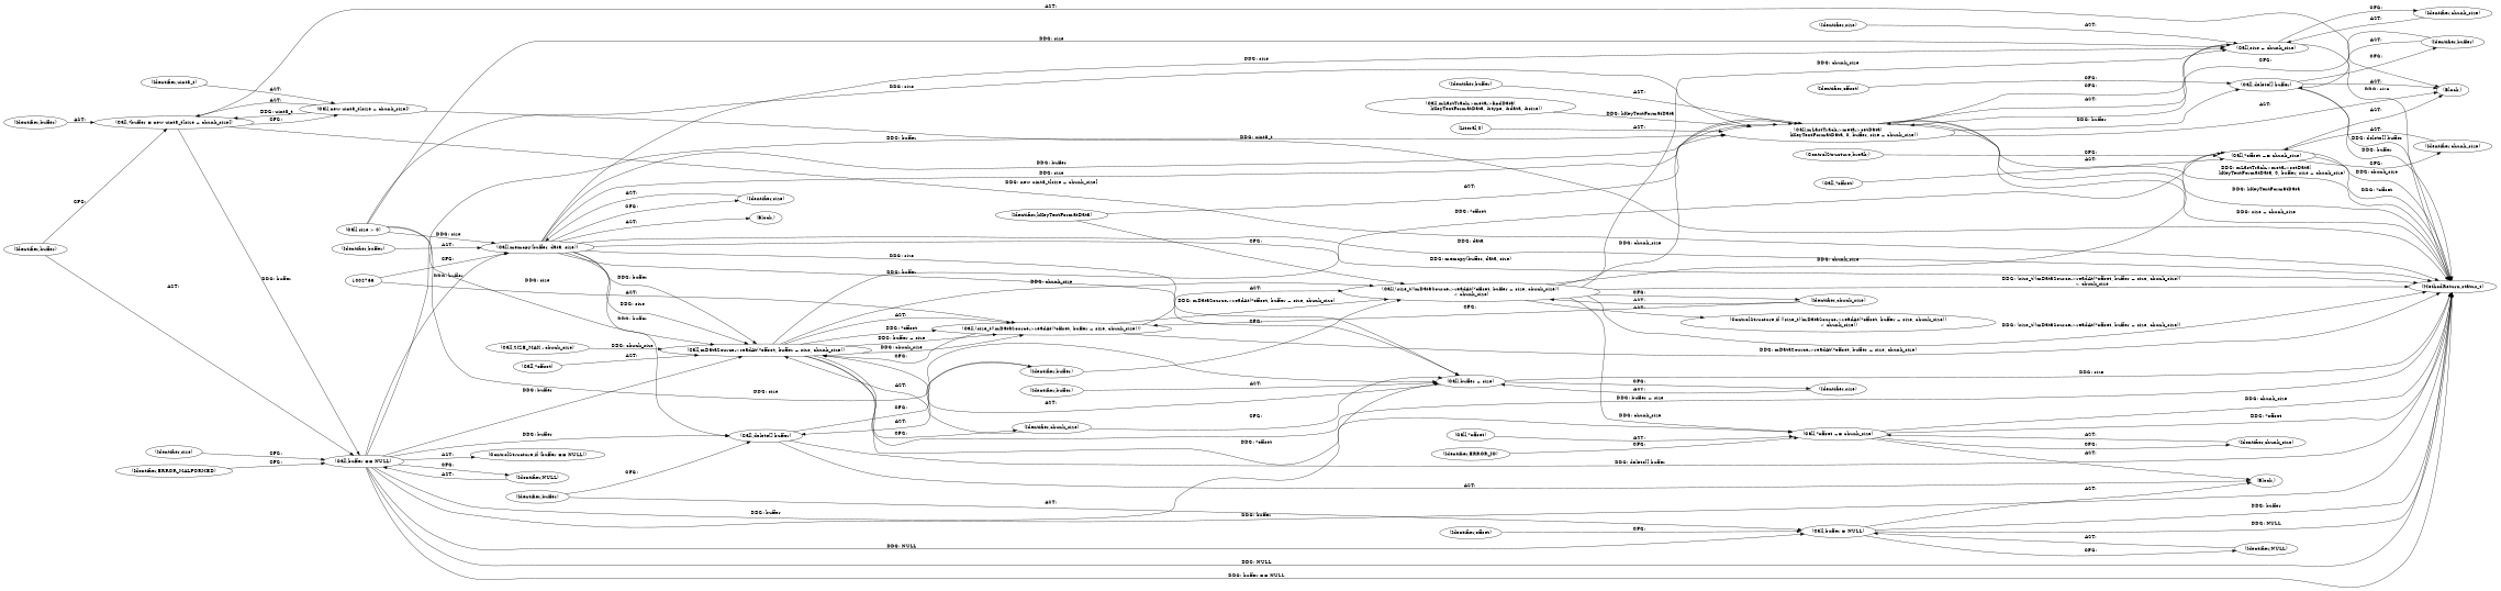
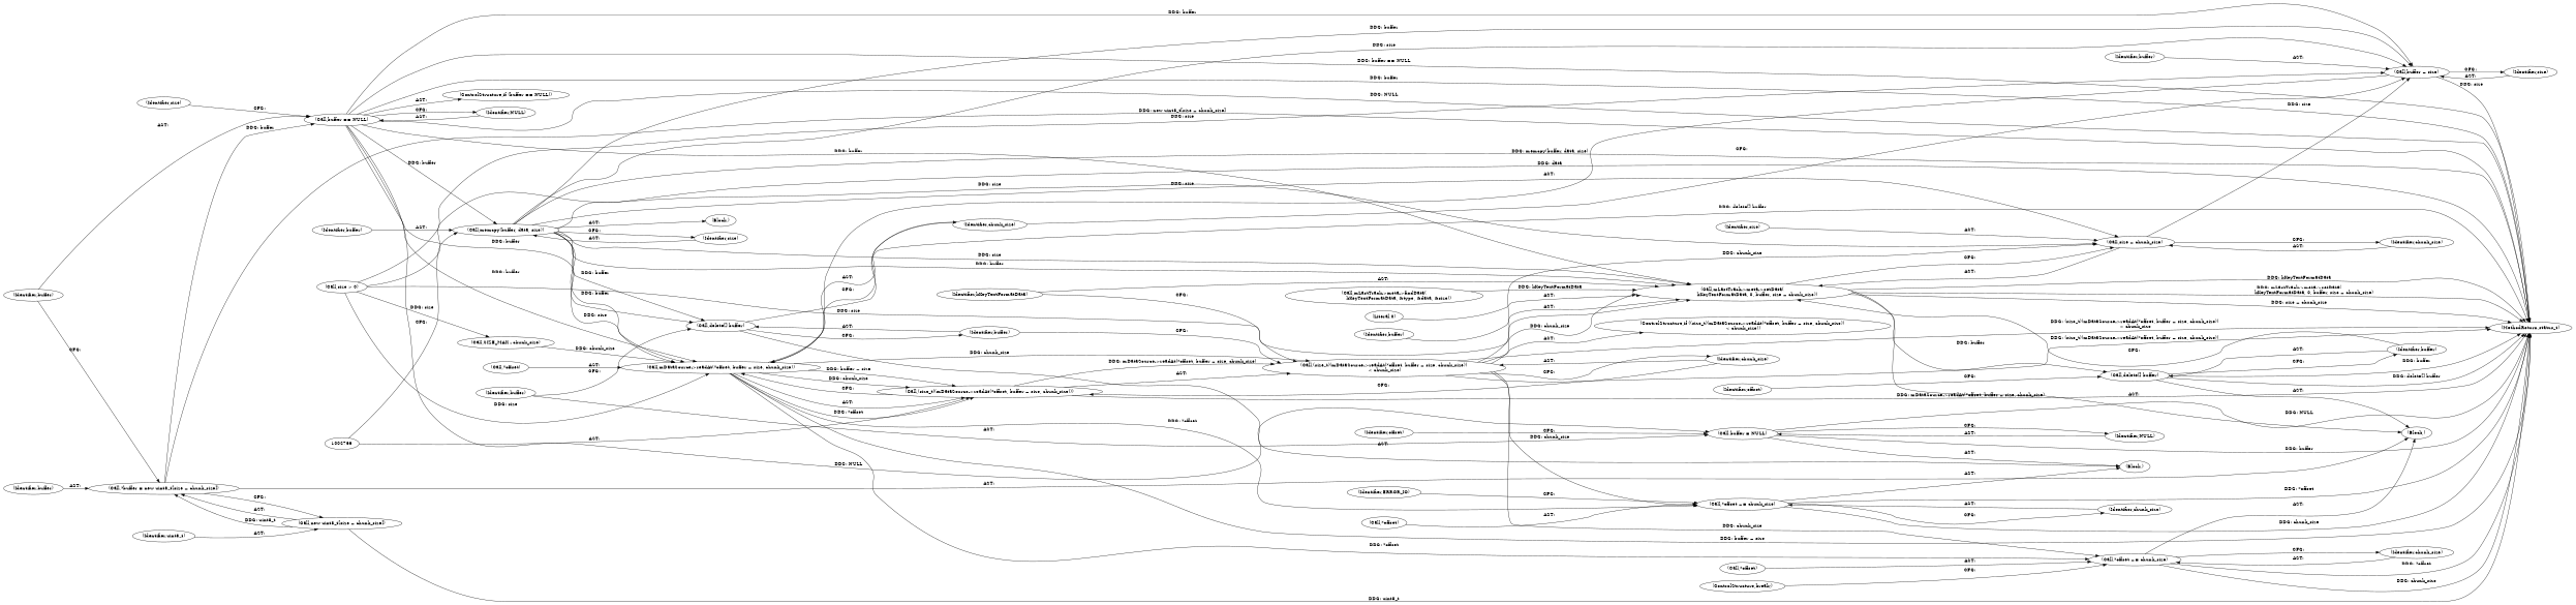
  digraph {
    rankdir=LR
    n1 [label="(Call,*buffer = new uint8_t[size + chunk_size])"]
    n2 [label="(Call,new uint8_t[size + chunk_size])"]
    n3 [label="(Call,buffer == NULL)"]
    n4 [label="(MethodReturn,status_t)"]
    n5 [label="(Block,)"]
    n6 [label="(Call,memcpy(buffer, data, size))"]
    n7 [label="(Call,mDataSource->readAt(*offset, buffer + size, chunk_size))"]
    n8 [label="(Call,mLastTrack->meta->setData(\n                    kKeyTextFormatData, 0, buffer, size + chunk_size))"]
    n9 [label="(Call,buffer + size)"]
    n10 [label="(Call,delete[] buffer)"]
    n11 [label="(Call,buffer = NULL)"]
    n12 [label="(ControlStructure,if (buffer == NULL))"]
    n13 [label="(Identifier,NULL)"]
    n14 [label="(Identifier,uint8_t)"]
    n15 [label="(Call,size + chunk_size)"]
    n16 [label="(Identifier,size)"]
    n17 [label="(Block,)"]
    n18 [label="(Call,(size_t)(mDataSource->readAt(*offset, buffer + size, chunk_size)))"]
    n19 [label="(Call,(size_t)(mDataSource->readAt(*offset, buffer + size, chunk_size))\n < chunk_size)"]
    n20 [label="(Call,*offset += chunk_size)"]
    n21 [label="(Call,*offset += chunk_size)"]
    n22 [label="(Identifier,chunk_size)"]
    n23 [label="(Call,delete[] buffer)"]
    n24 [label="(Identifier,size)"]
    n25 [label="(Block,)"]
    n26 [label="(Identifier,buffer)"]
    n27 [label="(Identifier,NULL)"]
    n28 [label="(Identifier,chunk_size)"]
    n29 [label="(Identifier,chunk_size)"]
    n30 [label="(ControlStructure,if ((size_t)(mDataSource->readAt(*offset, buffer + size, chunk_size))\n < chunk_size))"]
    n31 [label="(Identifier,chunk_size)"]
    n32 [label="(Identifier,chunk_size)"]
    n33 [label="(Identifier,buffer)"]
    n34 [label="(Identifier,offset)"]
    n35 [label="(Identifier,kKeyTextFormatData)"]
    n36 [label="(Call,SIZE_MAX - chunk_size)"]
-   n37 [label="(Identifier,ERROR_MALFORMED)"]
    n38 [label="(Call,mLastTrack->meta->findData(\n                    kKeyTextFormatData, &type, &data, &size))"]
    n39 [label="(ControlStructure,break;)"]
    n40 [label="(Identifier,buffer)"]
    n41 [label="(Call,*offset)"]
    n42 [label="(Call,*offset)"]
    n43 [label="(Literal,0)"]
    n44 [label="(Identifier,buffer)"]
    n45 [label="(Call,*offset)"]
    n46 [label="(Call,size > 0)"]
    n47 [label="(Identifier,buffer)"]
    n48 [label="(Identifier,ERROR_IO)"]
    n49 [label="(Identifier,buffer)"]
    n50 [label="(Identifier,buffer)"]
    n51 [label="(Identifier,buffer)"]
    n52 [label="(Identifier,offset)"]
    n53 [label="(Identifier,size)"]
    n54 [label="(Identifier,size)"]
    1002766
    n1 -> n2 [label="CFG: "]
    n1 -> n3 [label="DDG: buffer"]
    n1 -> n4 [label="DDG: new uint8_t[size + chunk_size]"]
    n1 -> n5 [label="AST: "]
    n2 -> n1 [label="AST: "]
    n2 -> n1 [label="DDG: uint8_t"]
    n2 -> n4 [label="DDG: uint8_t"]
    n3 -> n4 [label="DDG: NULL"]
    n3 -> n4 [label="DDG: buffer == NULL"]
    n3 -> n4 [label="DDG: buffer"]
    n3 -> n6 [label="DDG: buffer"]
    n3 -> n7 [label="DDG: buffer"]
    n3 -> n8 [label="DDG: buffer"]
    n3 -> n9 [label="DDG: buffer"]
    n3 -> n10 [label="DDG: buffer"]
    n3 -> n11 [label="DDG: NULL"]
    n3 -> n12 [label="AST: "]
    n3 -> n13 [label="CFG: "]
    n6 -> n4 [label="DDG: memcpy(buffer, data, size)"]
    n6 -> n4 [label="DDG: data"]
    n6 -> n7 [label="DDG: buffer"]
    n6 -> n7 [label="DDG: size"]
    n6 -> n8 [label="DDG: buffer"]
    n6 -> n8 [label="DDG: size"]
    n6 -> n9 [label="DDG: buffer"]
    n6 -> n9 [label="DDG: size"]
    n6 -> n10 [label="DDG: buffer"]
    n6 -> n15 [label="DDG: size"]
    n6 -> n16 [label="CFG: "]
    n6 -> n17 [label="AST: "]
    n7 -> n4 [label="DDG: buffer + size"]
    n7 -> n18 [label="AST: "]
    n7 -> n18 [label="DDG: *offset"]
    n7 -> n18 [label="DDG: buffer + size"]
    n7 -> n18 [label="DDG: chunk_size"]
    n7 -> n19 [label="DDG: chunk_size"]
    n7 -> n20 [label="DDG: *offset"]
    n7 -> n21 [label="DDG: *offset"]
    n7 -> n22 [label="CFG: "]
    n8 -> n4 [label="DDG: kKeyTextFormatData"]
    n8 -> n4 [label="DDG: mLastTrack->meta->setData(\n                    kKeyTextFormatData, 0, buffer, size + chunk_size)"]
    n8 -> n4 [label="DDG: size + chunk_size"]
    n8 -> n5 [label="AST: "]
    n8 -> n15 [label="CFG: "]
    n8 -> n23 [label="DDG: buffer"]
    n9 -> n4 [label="DDG: size"]
    n9 -> n7 [label="AST: "]
    n9 -> n24 [label="CFG: "]
    n10 -> n4 [label="DDG: delete[] buffer"]
    n10 -> n25 [label="AST: "]
    n10 -> n26 [label="CFG: "]
    n11 -> n4 [label="DDG: NULL"]
    n11 -> n4 [label="DDG: buffer"]
    n11 -> n25 [label="AST: "]
    n11 -> n27 [label="CFG: "]
    n13 -> n3 [label="AST: "]
    n14 -> n2 [label="AST: "]
-   n15 -> n4 [label="DDG: size"]
+   n15 -> n9 [label="DDG: size"]
    n15 -> n8 [label="AST: "]
    n15 -> n28 [label="CFG: "]
    n16 -> n6 [label="AST: "]
    n18 -> n4 [label="DDG: mDataSource->readAt(*offset, buffer + size, chunk_size)"]
    n18 -> n7 [label="CFG: "]
    n18 -> n19 [label="AST: "]
    n18 -> n19 [label="DDG: mDataSource->readAt(*offset, buffer + size, chunk_size)"]
    n19 -> n4 [label="DDG: (size_t)(mDataSource->readAt(*offset, buffer + size, chunk_size))\n < chunk_size"]
    n19 -> n4 [label="DDG: (size_t)(mDataSource->readAt(*offset, buffer + size, chunk_size))"]
    n19 -> n8 [label="DDG: chunk_size"]
    n19 -> n15 [label="DDG: chunk_size"]
    n19 -> n20 [label="DDG: chunk_size"]
    n19 -> n21 [label="DDG: chunk_size"]
    n19 -> n29 [label="CFG: "]
    n19 -> n30 [label="AST: "]
    n20 -> n4 [label="DDG: *offset"]
    n20 -> n4 [label="DDG: chunk_size"]
    n20 -> n25 [label="AST: "]
    n20 -> n31 [label="CFG: "]
    n21 -> n4 [label="DDG: *offset"]
    n21 -> n4 [label="DDG: chunk_size"]
    n21 -> n5 [label="AST: "]
    n21 -> n32 [label="CFG: "]
    n22 -> n7 [label="AST: "]
    n22 -> n9 [label="CFG: "]
    n23 -> n4 [label="DDG: buffer"]
    n23 -> n4 [label="DDG: delete[] buffer"]
    n23 -> n5 [label="AST: "]
    n23 -> n33 [label="CFG: "]
    n24 -> n9 [label="AST: "]
    n26 -> n10 [label="AST: "]
    n26 -> n19 [label="CFG: "]
    n27 -> n11 [label="AST: "]
    n28 -> n15 [label="AST: "]
    n29 -> n18 [label="CFG: "]
    n29 -> n19 [label="AST: "]
    n31 -> n20 [label="AST: "]
    n32 -> n21 [label="AST: "]
    n33 -> n8 [label="CFG: "]
    n33 -> n23 [label="AST: "]
    n34 -> n11 [label="CFG: "]
    n35 -> n8 [label="AST: "]
    n35 -> n19 [label="CFG: "]
    n36 -> n7 [label="DDG: chunk_size"]
-   n37 -> n3 [label="CFG: "]
    n38 -> n8 [label="DDG: kKeyTextFormatData"]
    n39 -> n21 [label="CFG: "]
    n40 -> n6 [label="AST: "]
    n41 -> n20 [label="AST: "]
    n42 -> n7 [label="AST: "]
    n43 -> n8 [label="AST: "]
    n44 -> n9 [label="AST: "]
    n45 -> n21 [label="AST: "]
-   n46 -> n6 [label="DDG: size"]
+   n46 -> n36 [label="DDG: size"]
    n46 -> n7 [label="DDG: size"]
    n46 -> n8 [label="DDG: size"]
    n46 -> n9 [label="DDG: size"]
    n46 -> n15 [label="DDG: size"]
    n47 -> n1 [label="CFG: "]
    n47 -> n3 [label="AST: "]
    n48 -> n20 [label="CFG: "]
    n49 -> n8 [label="AST: "]
    n50 -> n10 [label="CFG: "]
    n50 -> n11 [label="AST: "]
    n51 -> n1 [label="AST: "]
    n52 -> n23 [label="CFG: "]
    n53 -> n15 [label="AST: "]
    n54 -> n3 [label="CFG: "]
    1002766 -> n6 [label="CFG: "]
    1002766 -> n18 [label="AST: "]
  }
